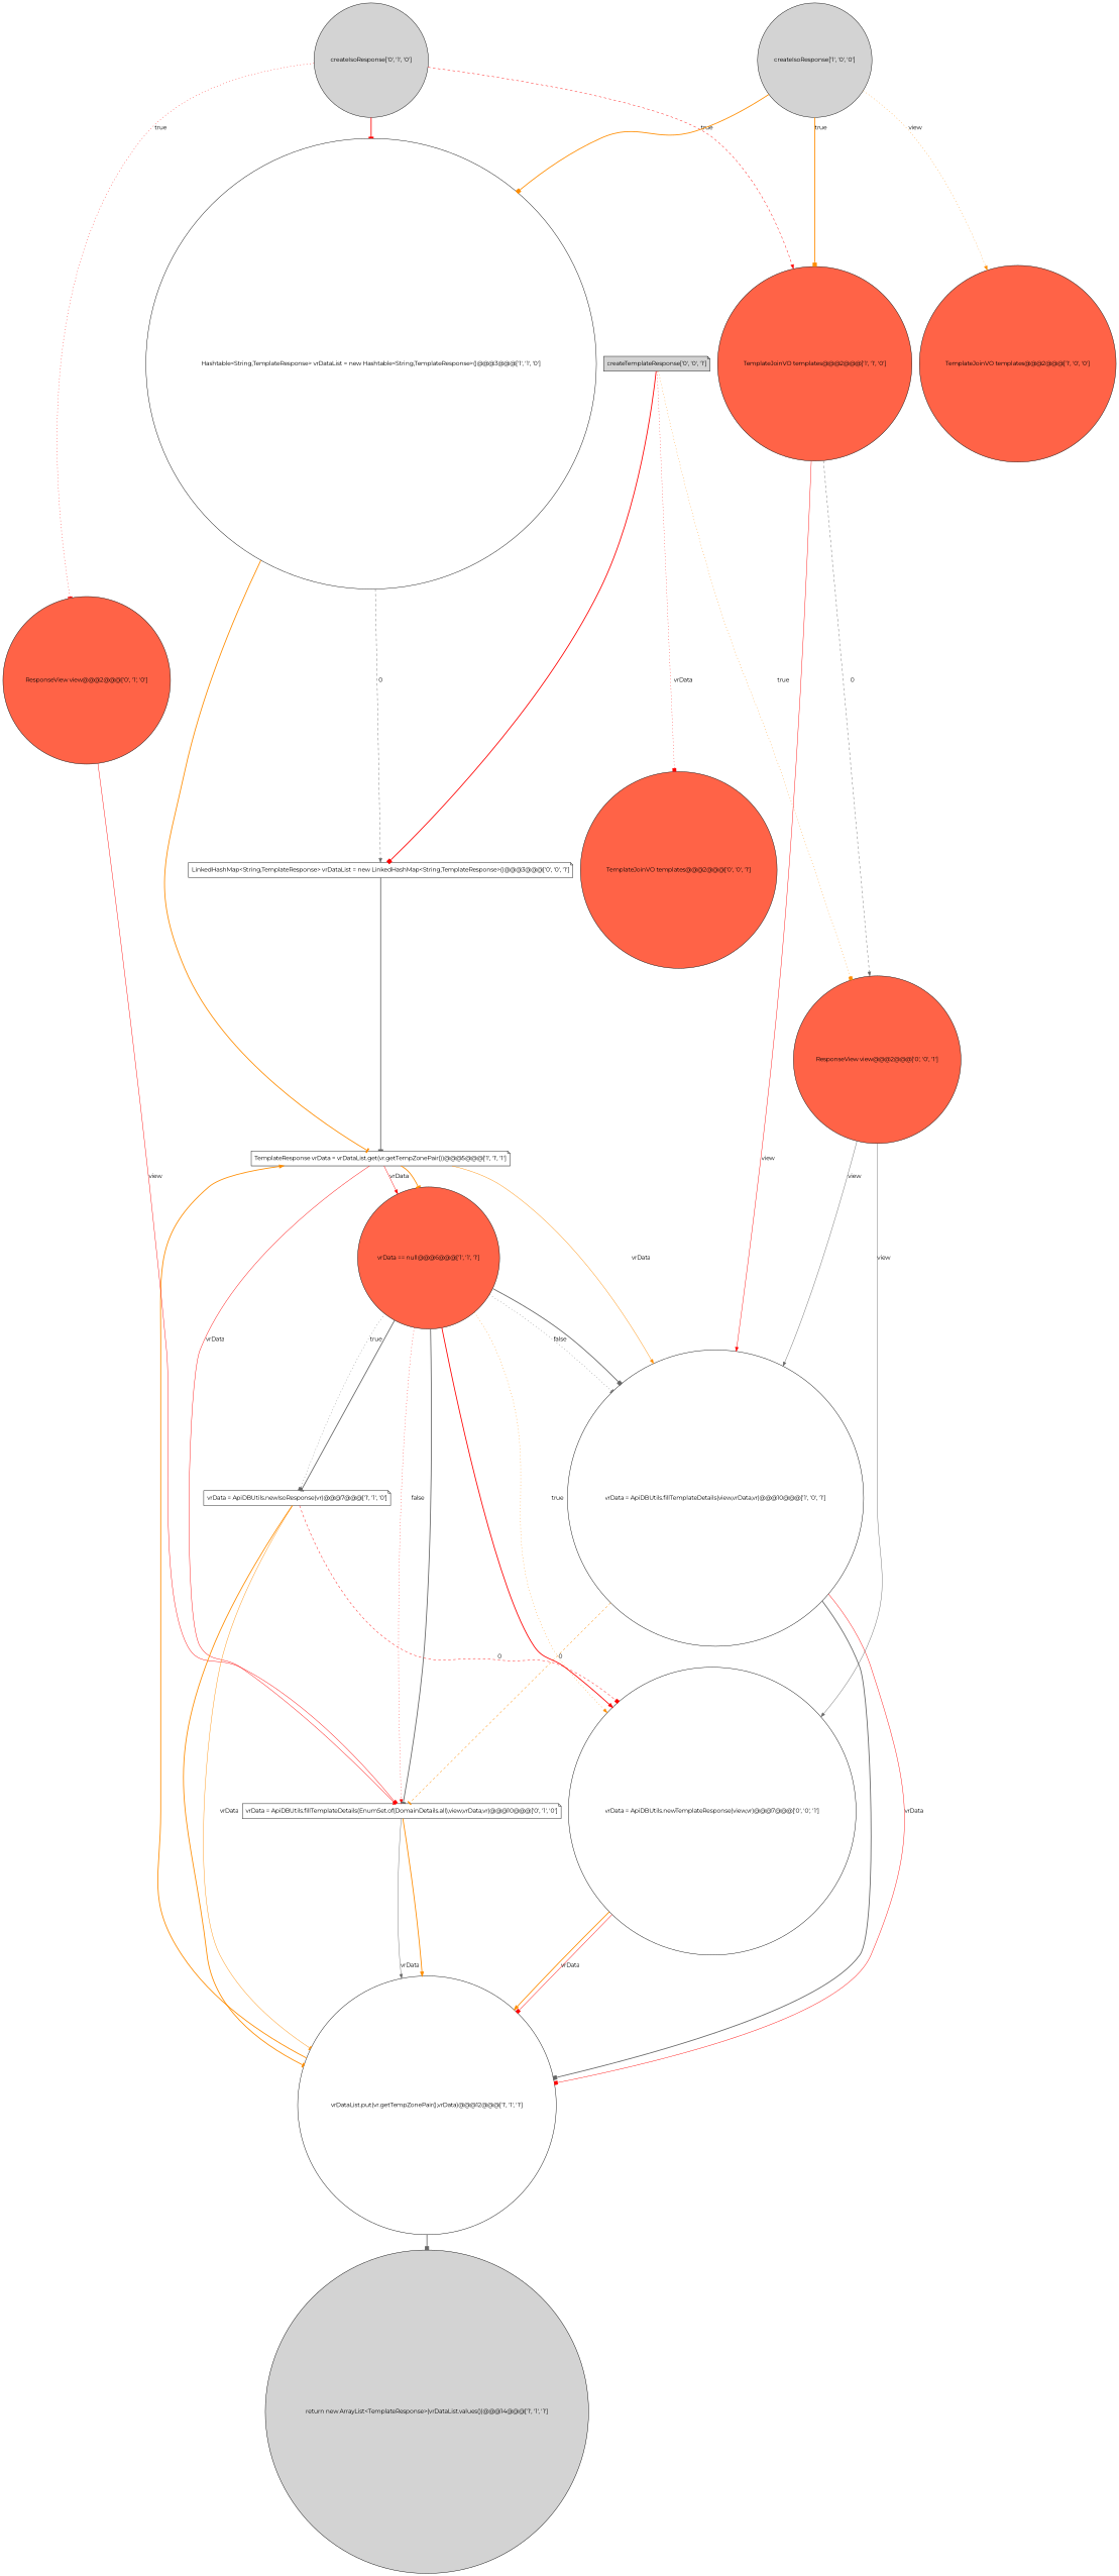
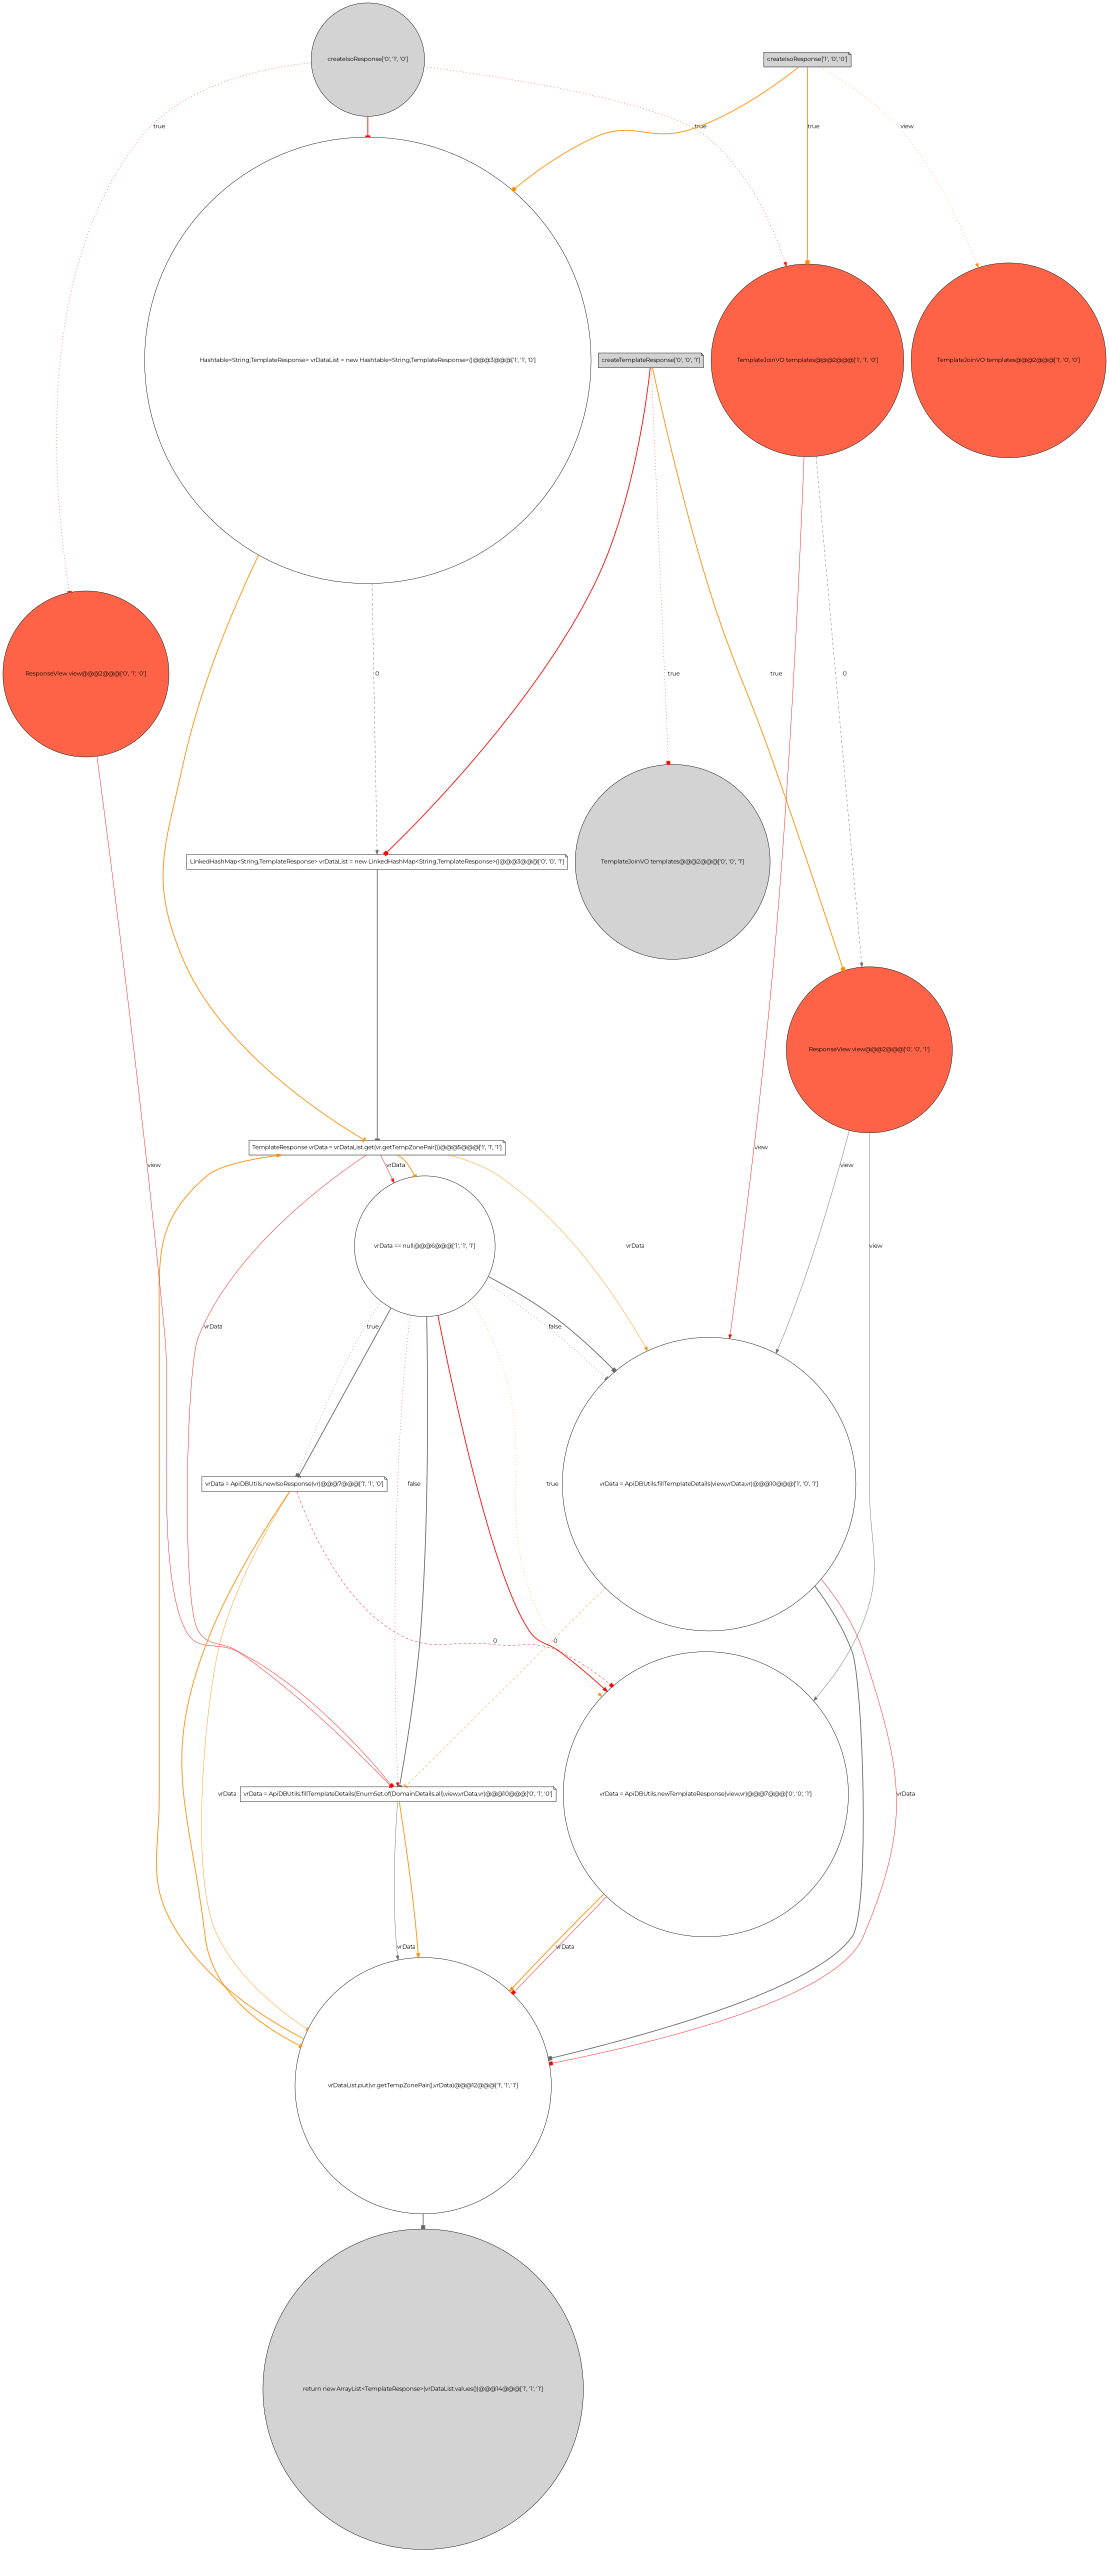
  digraph {
    fontname=Montserrat
    node [fillcolor=white fontname=Montserrat shape=circle style=filled]
    edge [arrowhead=normal color=red fontname=Montserrat style=bold]
    n1 [label="LinkedHashMap<String,TemplateResponse> vrDataList = new LinkedHashMap<String,TemplateResponse>()@@@3@@@['0', '0', '1']" shape=note]
    n2 [label="TemplateResponse vrData = vrDataList.get(vr.getTempZonePair())@@@5@@@['1', '1', '1']" shape=note]
    n3 [label="vrData = ApiDBUtils.fillTemplateDetails(EnumSet.of(DomainDetails.all),view,vrData,vr)@@@10@@@['0', '1', '0']" shape=note]
    n4 [label="vrData = ApiDBUtils.fillTemplateDetails(view,vrData,vr)@@@10@@@['1', '0', '1']"]
-   n5 [fillcolor=tomato label="vrData == null@@@6@@@['1', '1', '1']"]
+   n5 [label="vrData == null@@@6@@@['1', '1', '1']"]
    n6 [fillcolor=lightgray label="createTemplateResponse['0', '0', '1']" shape=note]
-   n7 [fillcolor=tomato label="TemplateJoinVO templates@@@2@@@['0', '0', '1']"]
+   n7 [fillcolor=lightgray label="TemplateJoinVO templates@@@2@@@['0', '0', '1']"]
    n8 [fillcolor=tomato label="ResponseView view@@@2@@@['0', '0', '1']"]
    n9 [label="vrData = ApiDBUtils.newTemplateResponse(view,vr)@@@7@@@['0', '0', '1']"]
    n10 [label="vrDataList.put(vr.getTempZonePair(),vrData)@@@12@@@['1', '1', '1']"]
    n11 [fillcolor=lightgray label="return new ArrayList<TemplateResponse>(vrDataList.values())@@@14@@@['1', '1', '1']"]
    n12 [fillcolor=tomato label="ResponseView view@@@2@@@['0', '1', '0']"]
    n13 [label="vrData = ApiDBUtils.newIsoResponse(vr)@@@7@@@['1', '1', '0']" shape=note]
    n14 [fillcolor=tomato label="TemplateJoinVO templates@@@2@@@['1', '0', '0']"]
    n15 [fillcolor=lightgray label="createIsoResponse['0', '1', '0']"]
    n16 [fillcolor=tomato label="TemplateJoinVO templates@@@2@@@['1', '1', '0']"]
    n17 [label="Hashtable<String,TemplateResponse> vrDataList = new Hashtable<String,TemplateResponse>()@@@3@@@['1', '1', '0']"]
-   n18 [fillcolor=lightgray label="createIsoResponse['1', '0', '0']"]
+   n18 [fillcolor=lightgray label="createIsoResponse['1', '0', '0']" shape=note]
    n1 -> n2 [arrowhead=tee color=gray40]
    n2 -> n3 [arrowhead=tee label=vrData style=solid]
    n2 -> n4 [color=darkorange label=vrData style=solid]
    n2 -> n5 [label=vrData style=solid]
    n2 -> n5 [arrowhead=tee color=darkorange]
    n3 -> n10 [color=darkorange]
    n3 -> n10 [color=gray40 label=vrData style=solid]
    n4 -> n3 [arrowhead=tee color=darkorange label=0 style=dashed]
    n4 -> n10 [arrowhead=box color=gray40]
    n4 -> n10 [arrowhead=box label=vrData style=solid]
    n5 -> n3 [label=false style=dotted]
    n5 -> n3 [arrowhead=tee color=gray40]
    n5 -> n4 [arrowhead=tee color=gray40 label=false style=dotted]
    n5 -> n4 [arrowhead=box color=gray40]
    n5 -> n9
    n5 -> n9 [color=darkorange label=true style=dotted]
    n5 -> n13 [arrowhead=tee color=gray40]
    n5 -> n13 [arrowhead=box color=gray40 label=true style=dotted]
    n6 -> n1 [arrowhead=box]
-   n6 -> n7 [arrowhead=box label=vrData style=dotted]
-   n6 -> n8 [arrowhead=box color=darkorange label=true style=dotted]
+   n6 -> n7 [arrowhead=box label=true style=dotted]
+   n6 -> n8 [arrowhead=box color=darkorange label=true]
    n8 -> n4 [color=gray40 label=view style=solid]
    n8 -> n9 [color=gray40 label=view style=solid]
    n9 -> n10 [arrowhead=box label=vrData style=solid]
    n9 -> n10 [color=darkorange]
    n10 -> n2 [color=darkorange]
    n10 -> n11 [arrowhead=box color=gray40]
    n12 -> n3 [arrowhead=box label=view style=solid]
    n13 -> n9 [arrowhead=box label=0 style=dashed]
    n13 -> n10 [arrowhead=tee color=darkorange]
    n13 -> n10 [arrowhead=tee color=darkorange label=vrData style=solid]
    n15 -> n12 [arrowhead=tee label=true style=dotted]
-   n15 -> n16 [label=true style=dashed]
+   n15 -> n16 [label=true style=dotted]
    n15 -> n17 [arrowhead=tee]
    n16 -> n4 [label=view style=solid]
    n16 -> n8 [color=gray40 label=0 style=dashed]
    n17 -> n1 [color=gray40 label=0 style=dashed]
    n17 -> n2 [arrowhead=tee color=darkorange]
    n18 -> n14 [color=darkorange label=view style=dotted]
    n18 -> n16 [arrowhead=box color=darkorange label=true]
    n18 -> n17 [arrowhead=box color=darkorange]
  }
